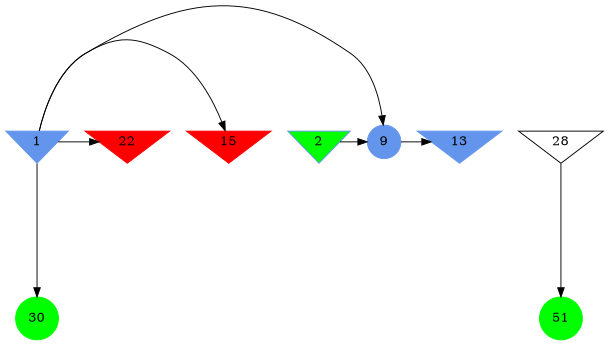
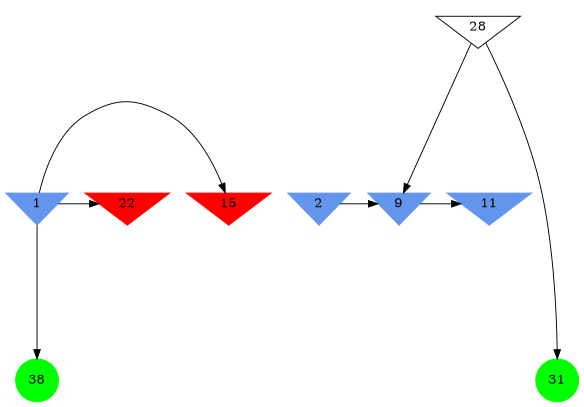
  digraph {
    ranksep=2.0
    node [color=cornflowerblue shape=invtriangle style=filled]
    1
-   2 [fillcolor=green]
-   9 [shape=circle]
-   11 [label=13]
+   2
+   9
+   11
    15 [color=red]
    22 [color=red]
    28 [color=black style=""]
-   30 [color=green shape=circle]
-   31 [color=green shape=circle label=51]
+   30 [color=green shape=circle label=38]
+   31 [color=green shape=circle]
    subgraph sub_1 {
      rank=same
      1
      2
      9
      11
      15
      22
    }
    subgraph sub_2 {
      rank=same
      28
    }
    subgraph sub_3 {
      rank=same
      30
      31
    }
    1 -> 15
    1 -> 22
    1 -> 30
    2 -> 9
    9 -> 11
-   1 -> 9
+   28 -> 9
    28 -> 31
  }
